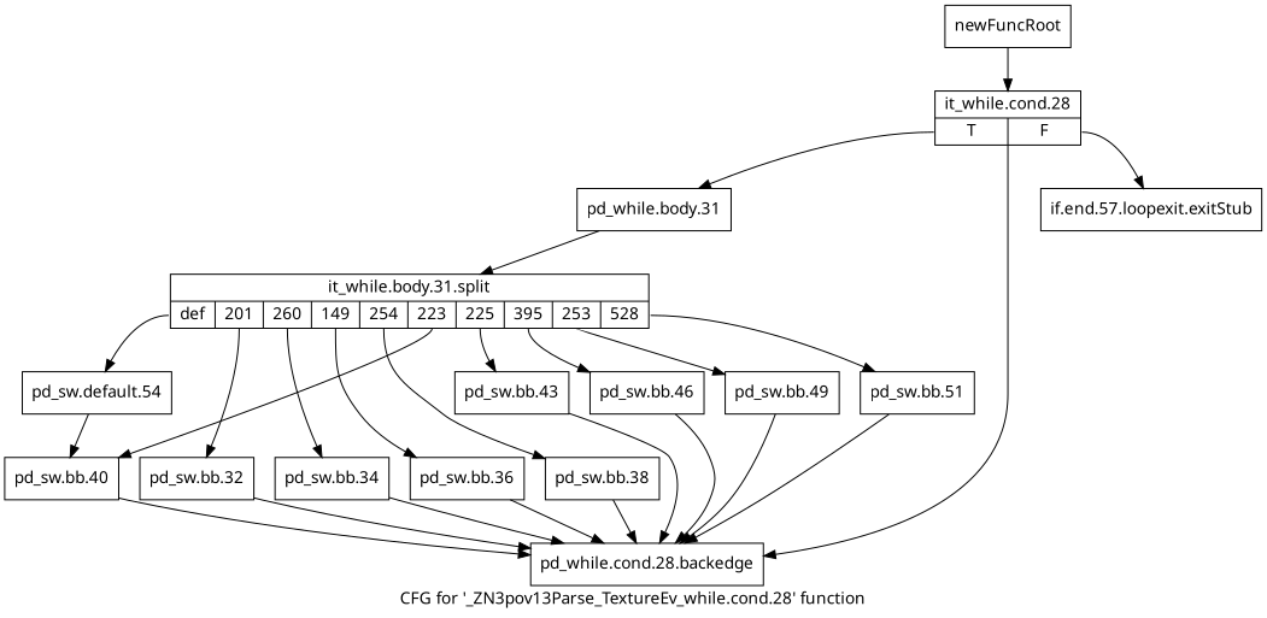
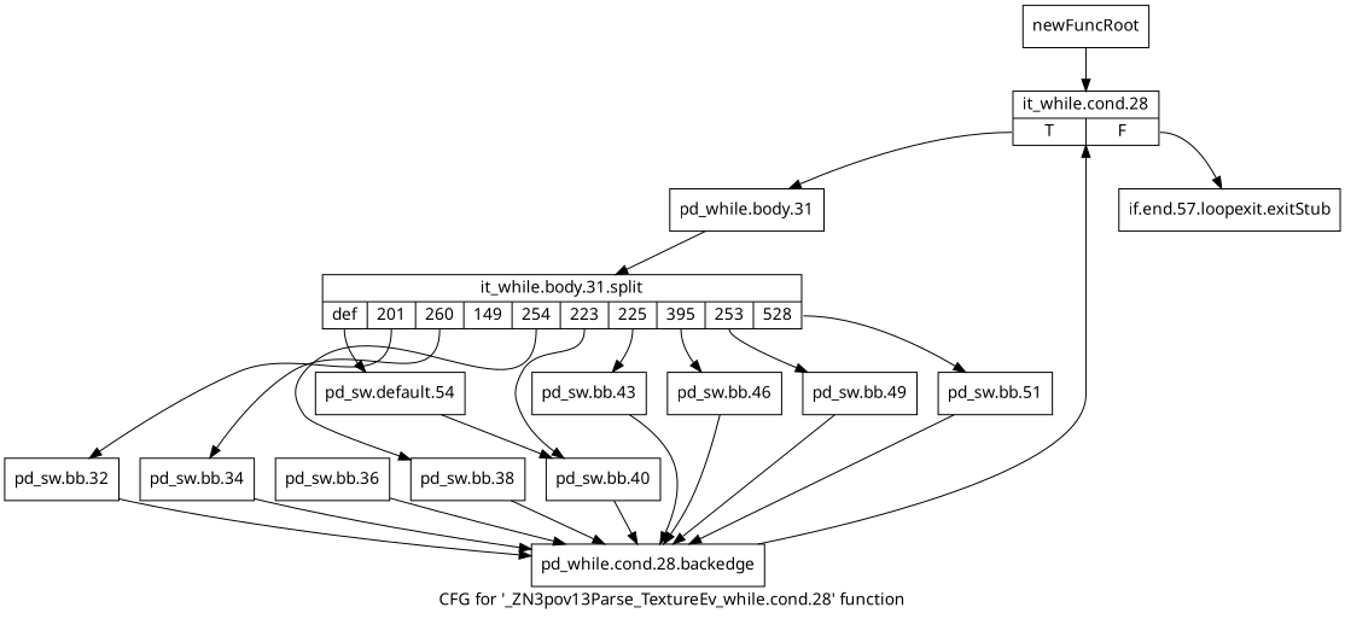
  digraph {
    fontname="Noto Sans"
    label="CFG for '_ZN3pov13Parse_TextureEv_while.cond.28' function"
    node [fontname="Noto Sans" shape=record]
    edge [fontname="Noto Sans"]
    n1 [label="{newFuncRoot}"]
    n2 [label="{it_while.cond.28|{<s0>T|<s1>F}}"]
    n3 [label="{if.end.57.loopexit.exitStub}"]
    n4 [label="{pd_while.body.31}"]
    n5 [label="{it_while.body.31.split|{<s0>def|<s1>201|<s2>260|<s3>149|<s4>254|<s5>223|<s6>225|<s7>395|<s8>253|<s9>528}}"]
    n6 [label="{pd_sw.default.54}"]
    n7 [label="{pd_sw.bb.32}"]
    n8 [label="{pd_sw.bb.34}"]
    n9 [label="{pd_sw.bb.36}"]
    n10 [label="{pd_sw.bb.38}"]
    n11 [label="{pd_sw.bb.40}"]
    n12 [label="{pd_sw.bb.43}"]
    n13 [label="{pd_sw.bb.46}"]
    n14 [label="{pd_sw.bb.49}"]
    n15 [label="{pd_sw.bb.51}"]
    n16 [label="{pd_while.cond.28.backedge}"]
    n1 -> n2
    n2 -> n3 [tailport=s1]
    n2 -> n4 [tailport=s0]
    n4 -> n5
    n5 -> n6 [tailport=s0]
    n5 -> n7 [tailport=s1]
    n5 -> n8 [tailport=s2]
-   n5 -> n9 [tailport=s3]
    n5 -> n10 [tailport=s4]
    n5 -> n11 [tailport=s5]
    n5 -> n12 [tailport=s6]
    n5 -> n13 [tailport=s7]
    n5 -> n14 [tailport=s8]
    n5 -> n15 [tailport=s9]
    n6 -> n11
    n7 -> n16
    n8 -> n16
    n9 -> n16
    n10 -> n16
    n11 -> n16
    n12 -> n16
    n13 -> n16
    n14 -> n16
    n15 -> n16
-   n2 -> n16
+   n16 -> n2
  }
